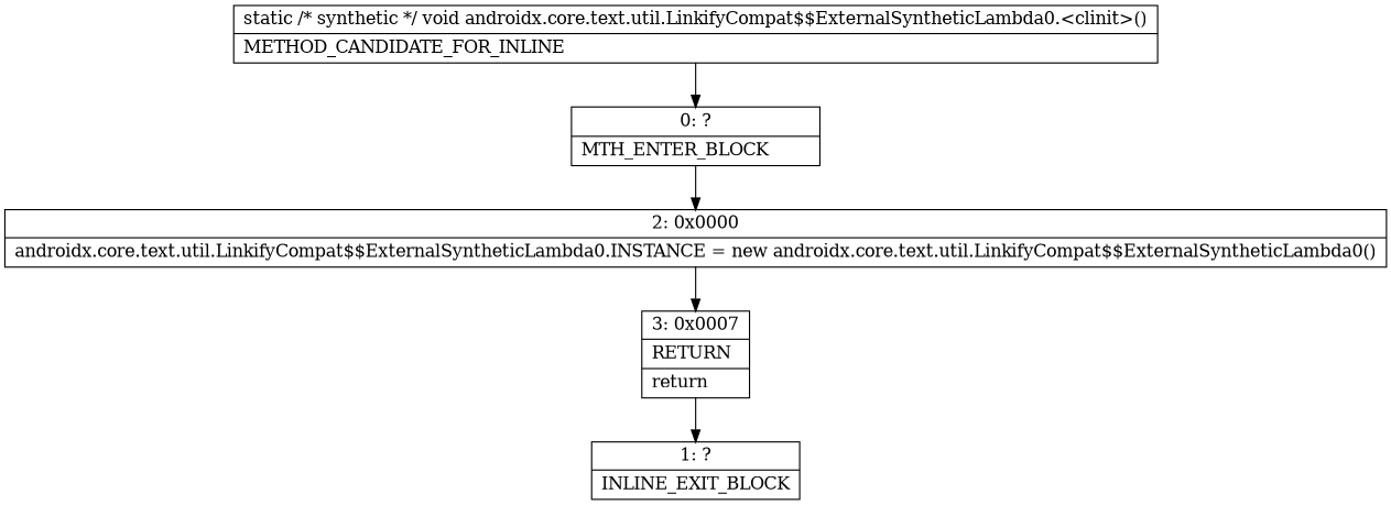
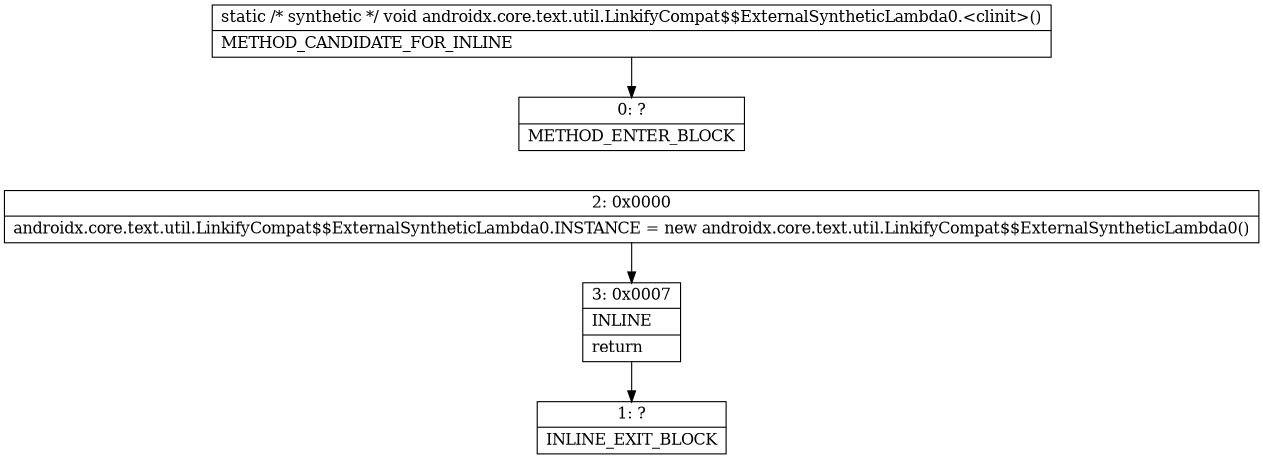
  digraph {
    node [shape=record]
-   n1 [label="{0\:\ ?|MTH_ENTER_BLOCK\l}"]
+   n1 [label="{0\:\ ?|METHOD_ENTER_BLOCK\l}"]
    n2 [label="{2\:\ 0x0000|androidx.core.text.util.LinkifyCompat$$ExternalSyntheticLambda0.INSTANCE = new androidx.core.text.util.LinkifyCompat$$ExternalSyntheticLambda0()\l}"]
-   n3 [label="{3\:\ 0x0007|RETURN\l|return\l}"]
+   n3 [label="{3\:\ 0x0007|INLINE\l|return\l}"]
    n4 [label="{1\:\ ?|INLINE_EXIT_BLOCK\l}"]
    n5 [label="{static \/* synthetic *\/ void androidx.core.text.util.LinkifyCompat$$ExternalSyntheticLambda0.\<clinit\>()  | METHOD_CANDIDATE_FOR_INLINE\l}"]
-   n1 -> n2
    n2 -> n3
    n3 -> n4
    n5 -> n1
  }
